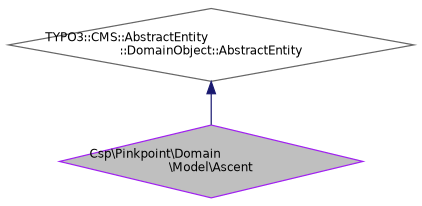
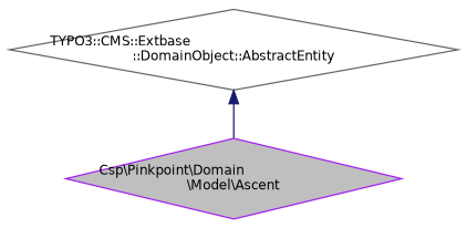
  digraph {
    node [fontname=Helvetica fontsize=10 shape=diamond style=filled]
    n1 [color=purple fillcolor=grey75 fontcolor=black height=0.2 label="Csp\\Pinkpoint\\Domain\l\\Model\\Ascent" width=0.4]
-   n2 [color=gray40 fillcolor=white height=0.2 label="TYPO3::CMS::AbstractEntity\l::DomainObject::AbstractEntity" width=0.4]
+   n2 [color=gray40 fillcolor=white height=0.2 label="TYPO3::CMS::Extbase\l::DomainObject::AbstractEntity" width=0.4]
    n2 -> n1 [color=midnightblue dir=back fontname=Helvetica fontsize=10 labelfontname=Helvetica labelfontsize=10 style=solid]
  }
